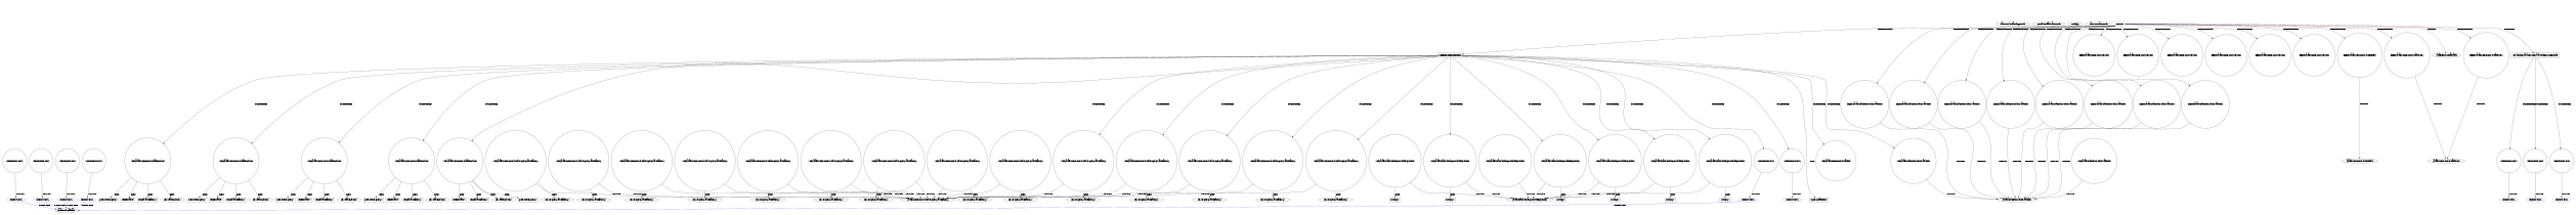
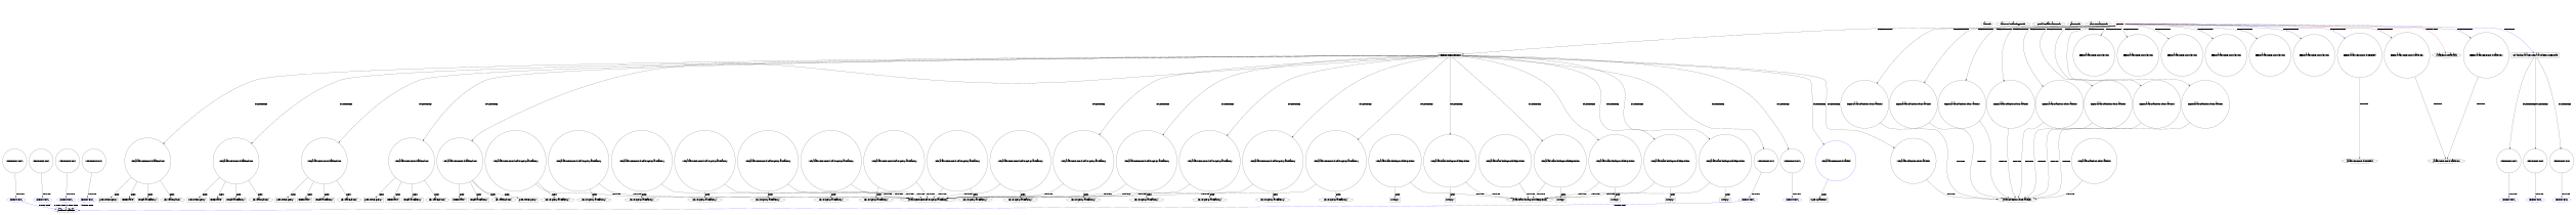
  digraph {
    fontname="DejaVu Serif"
    node [fontname="DejaVu Serif" isFrameworkType=false vertexType=VARIABLE_EXPRESION shape=circle]
    edge [fontname="DejaVu Serif"]
+   baseInfo [category=pattern graphId=880 isAnonymous=false possibleRelation=true isFrameworkType="" vertexType="" shape=""]
    frameworkRelatedTypesInfo [0="javafx.fxml.Initializable" isFrameworkType="" vertexType="" shape=""]
    possibleCollaborationsInfo [0="880~INSTANTIATION-~javafx.fxml.Initializable ~javafx.util.Callback ~false~true" 1="880~INSTANTIATION-~javafx.fxml.Initializable ~javafx.util.Callback ~false~true" 2="880~INSTANTIATION-CLIENT_METHOD_DECLARATION-~javafx.fxml.Initializable ~javafx.util.Callback ~false~true" 3="880~INSTANTIATION-~javafx.fxml.Initializable ~javafx.util.Callback ~false~true" 4="880~INSTANTIATION-~javafx.fxml.Initializable ~javafx.util.Callback ~false~true" isFrameworkType="" vertexType="" shape=""]
-   patternInfo [frequency=2.0 patternRootClient=0 label=multiply isFrameworkType="" vertexType="" shape=""]
+   patternInfo [frequency=2.0 patternRootClient=0 isFrameworkType="" vertexType="" shape=""]
    patternInstancesInfo [0="bianconejo-CEFX~/bianconejo-CEFX/CEFX-master/src/cefx/CEPrincipalController.java~CEPrincipalController~2114" 1="bianconejo-CEFX~/bianconejo-CEFX/CEFX-master/src/cefx/CECommandeController.java~CECommandeController~2084" isFrameworkType="" vertexType="" shape=""]
    n6 [label="javafx.util.Callback" vertexType=FRAMEWORK_INTERFACE_TYPE shape=""]
    n7 [color=blue label=ANONYMOUS vertexType=REFERENCE_ANONYMOUS_DECLARATION shape=""]
    n8 [color=blue label=ANONYMOUS vertexType=REFERENCE_ANONYMOUS_DECLARATION shape=""]
    n9 [color=blue label=ANONYMOUS vertexType=REFERENCE_ANONYMOUS_DECLARATION shape=""]
    n10 [color=blue label=ANONYMOUS vertexType=REFERENCE_ANONYMOUS_DECLARATION shape=""]
    n11 [color=blue label=ANONYMOUS vertexType=REFERENCE_ANONYMOUS_DECLARATION shape=""]
    n12 [label="VAR:ANONYMOUS"]
    n13 [label="VAR:ANONYMOUS"]
    n14 [label="VAR:ANONYMOUS"]
    n15 [label="VAR:ANONYMOUS"]
    n16 [label="VAR:ANONYMOUS"]
    n17 [label=METHOD_DECLARATION shape=box vertexType=CLIENT_METHOD_DECLARATION]
    n18 [label="VAR:javafx.scene.control.cell.PropertyValueFactory"]
    n19 [label="VAR:javafx.scene.control.cell.PropertyValueFactory"]
    n20 [label="VAR:javafx.scene.control.cell.PropertyValueFactory"]
    n21 [label="VAR:javafx.scene.control.cell.PropertyValueFactory"]
    n22 [label="VAR:javafx.scene.control.cell.PropertyValueFactory"]
    n23 [label="VAR:ANONYMOUS"]
    n24 [color=blue label="VAR:javafx.scene.control.Labeled"]
    n25 [label="VAR:javafx.scene.control.TableColumn"]
    n26 [label="VAR:javafx.scene.control.TableColumn"]
    n27 [label="VAR:javafx.scene.control.TableColumn"]
    n28 [label="VAR:javafx.scene.control.TableColumn"]
    n29 [label="VAR:javafx.scene.control.TableColumn"]
    n30 [label="super.updateItem()" shape=box vertexType=SUPER_CALL]
    n31 [label="VAR:javafx.collections.ObservableList"]
    n32 [label="VAR:javafx.beans.binding.DoubleExpression"]
    n33 [label="VAR:javafx.beans.binding.DoubleExpression"]
    n34 [label="VAR:javafx.beans.binding.DoubleExpression"]
    n35 [label="VAR:javafx.beans.binding.DoubleExpression"]
    n36 [label="VAR:javafx.beans.binding.DoubleExpression"]
    n37 [label="new PropertyValueFactory()" vertexType=CONSTRUCTOR_CALL shape=""]
-   n38 [label="javafx.scene.control.cell.PropertyValueFactory" vertexType=FRAMEWORK_CLASS_TYPE shape=""]
+   n38 [label="javafx.scene.scene.cell.PropertyValueFactory" vertexType=FRAMEWORK_CLASS_TYPE shape=""]
    n39 [label="new PropertyValueFactory()" vertexType=CONSTRUCTOR_CALL shape=""]
    n40 [label="new PropertyValueFactory()" vertexType=CONSTRUCTOR_CALL shape=""]
    n41 [label="new PropertyValueFactory()" vertexType=CONSTRUCTOR_CALL shape=""]
    n42 [label="new PropertyValueFactory()" vertexType=CONSTRUCTOR_CALL shape=""]
    n43 [color=blue label=ANONYMOUS vertexType=REFERENCE_ANONYMOUS_DECLARATION shape=""]
    n44 [label="new TableColumn()" vertexType=CONSTRUCTOR_CALL shape=""]
    n45 [label="prefWidthProperty()" shape=box vertexType=INSIDE_CALL]
    n46 [label="setResizable()" shape=box vertexType=INSIDE_CALL]
    n47 [label="setCellValueFactory()" shape=box vertexType=INSIDE_CALL]
    n48 [label="new TableColumn()" vertexType=CONSTRUCTOR_CALL shape=""]
    n49 [label="prefWidthProperty()" shape=box vertexType=INSIDE_CALL]
    n50 [label="setResizable()" shape=box vertexType=INSIDE_CALL]
    n51 [label="setCellValueFactory()" shape=box vertexType=INSIDE_CALL]
    n52 [label="new TableColumn()" vertexType=CONSTRUCTOR_CALL shape=""]
    n53 [label="prefWidthProperty()" shape=box vertexType=INSIDE_CALL]
    n54 [label="setResizable()" shape=box vertexType=INSIDE_CALL]
    n55 [label="setCellValueFactory()" shape=box vertexType=INSIDE_CALL]
    n56 [label="new TableColumn()" vertexType=CONSTRUCTOR_CALL shape=""]
    n57 [label="prefWidthProperty()" shape=box vertexType=INSIDE_CALL]
    n58 [label="setResizable()" shape=box vertexType=INSIDE_CALL]
    n59 [label="setCellValueFactory()" shape=box vertexType=INSIDE_CALL]
    n60 [label="new TableColumn()" vertexType=CONSTRUCTOR_CALL shape=""]
    n61 [label="prefWidthProperty()" shape=box vertexType=INSIDE_CALL]
    n62 [label="setResizable()" shape=box vertexType=INSIDE_CALL]
    n63 [label="setCellValueFactory()" shape=box vertexType=INSIDE_CALL]
    n64 [label="javafx.collections.ObservableList" vertexType=FRAMEWORK_INTERFACE_TYPE shape=""]
    n65 [label="multiply()" shape=box vertexType=INSIDE_CALL]
    n66 [label="javafx.beans.binding.DoubleExpression" vertexType=FRAMEWORK_CLASS_TYPE shape=""]
    n67 [label="multiply()" shape=box vertexType=INSIDE_CALL]
    n68 [label="multiply()" shape=box vertexType=INSIDE_CALL]
    n69 [label="multiply()" shape=box vertexType=INSIDE_CALL]
    n70 [label="multiply()" shape=box vertexType=INSIDE_CALL]
    n71 [color=red label=CLIENT vertexType=ROOT_CLIENT_CLASS_DECLARATION shape=""]
    n72 [label="FIELD:javafx.scene.control.Button" vertexType=FIELD_DECLARATION]
    n73 [label="FIELD:javafx.scene.control.Button" vertexType=FIELD_DECLARATION]
    n74 [label="FIELD:javafx.scene.control.Button" vertexType=FIELD_DECLARATION]
    n75 [label="FIELD:javafx.scene.control.Button" vertexType=FIELD_DECLARATION]
    n76 [label="FIELD:javafx.scene.control.Button" vertexType=FIELD_DECLARATION]
    n77 [label="FIELD:javafx.scene.control.Button" vertexType=FIELD_DECLARATION]
    n78 [label="FIELD:javafx.collections.ObservableList" vertexType=FIELD_DECLARATION]
    n79 [label="FIELD:javafx.collections.ObservableList" vertexType=FIELD_DECLARATION]
    n80 [label="FIELD:javafx.collections.ObservableList" vertexType=FIELD_DECLARATION]
    n81 [label="FIELD:javafx.collections.ObservableList" vertexType=FIELD_DECLARATION]
    n82 [label="FIELD:javafx.collections.ObservableList" vertexType=FIELD_DECLARATION]
    n83 [label="FIELD:javafx.collections.ObservableList" vertexType=FIELD_DECLARATION]
    n84 [label="FIELD:javafx.collections.ObservableList" vertexType=FIELD_DECLARATION]
    n85 [label="FIELD:javafx.collections.ObservableList" vertexType=FIELD_DECLARATION]
    n86 [label="void binding(java.net.URL,java.util.ResourceBundle)" shape=box vertexType=OVERRIDING_METHOD_DECLARATION]
    n87 [label="FIELD:javafx.scene.control.TextField" vertexType=FIELD_DECLARATION]
    n88 [label="javafx.fxml.Initializable" vertexType=FRAMEWORK_INTERFACE_TYPE shape=""]
    n89 [label="FIELD:javafx.scene.control.TableView" vertexType=FIELD_DECLARATION]
    n90 [label="FIELD:javafx.scene.control.TableView" vertexType=FIELD_DECLARATION]
    n91 [label="VAR:ANONYMOUS"]
    n92 [label="VAR:ANONYMOUS"]
    n93 [label="VAR:ANONYMOUS"]
    n94 [label="javafx.scene.control.TextField" vertexType=FRAMEWORK_CLASS_TYPE shape=""]
    n95 [label="javafx.scene.control.TableView" vertexType=FRAMEWORK_CLASS_TYPE shape=""]
    n96 [color=blue label=ANONYMOUS vertexType=REFERENCE_ANONYMOUS_DECLARATION shape=""]
    n97 [color=blue label=ANONYMOUS vertexType=REFERENCE_ANONYMOUS_DECLARATION shape=""]
    n98 [color=blue label=ANONYMOUS vertexType=REFERENCE_ANONYMOUS_DECLARATION shape=""]
    n99 [label="VAR:javafx.scene.control.cell.PropertyValueFactory"]
    n100 [label="new PropertyValueFactory()" vertexType=CONSTRUCTOR_CALL shape=""]
    n101 [label="VAR:javafx.scene.control.cell.PropertyValueFactory"]
    n102 [label="new PropertyValueFactory()" vertexType=CONSTRUCTOR_CALL shape=""]
    n103 [label="VAR:javafx.scene.control.cell.PropertyValueFactory"]
    n104 [label="new PropertyValueFactory()" vertexType=CONSTRUCTOR_CALL shape=""]
    n105 [label="VAR:javafx.scene.control.cell.PropertyValueFactory"]
    n106 [label="new PropertyValueFactory()" vertexType=CONSTRUCTOR_CALL shape=""]
    n107 [label="VAR:javafx.scene.control.cell.PropertyValueFactory"]
    n108 [label="new PropertyValueFactory()" vertexType=CONSTRUCTOR_CALL shape=""]
    n109 [label="VAR:javafx.scene.control.cell.PropertyValueFactory"]
    n110 [label="new PropertyValueFactory()" vertexType=CONSTRUCTOR_CALL shape=""]
    n111 [label="VAR:javafx.scene.control.cell.PropertyValueFactory"]
    n112 [label="new PropertyValueFactory()" vertexType=CONSTRUCTOR_CALL shape=""]
    n113 [label="VAR:javafx.scene.control.cell.PropertyValueFactory"]
    n114 [label="new PropertyValueFactory()" vertexType=CONSTRUCTOR_CALL shape=""]
    n115 [label="VAR:javafx.scene.control.cell.PropertyValueFactory"]
    n116 [label="new PropertyValueFactory()" vertexType=CONSTRUCTOR_CALL shape=""]
    n117 [label="VAR:javafx.collections.ObservableList"]
    n118 [label="VAR:javafx.beans.binding.DoubleExpression"]
    n119 [label="multiply()" shape=box vertexType=INSIDE_CALL]
    n120 [label="VAR:javafx.beans.binding.DoubleExpression"]
    n7 -> n6 [color=blue label=IMPLEMENT]
    n8 -> n6 [color=blue label=IMPLEMENT]
    n9 -> n6 [color=blue label=IMPLEMENT]
    n10 -> n6 [color=blue label=IMPLEMENT]
    n11 -> n6 [color=blue label=IMPLEMENT]
    n12 -> n9 [label=OF_TYPE]
    n13 -> n11 [label=OF_TYPE]
    n14 -> n7 [label=OF_TYPE]
    n15 -> n8 [label=OF_TYPE]
    n16 -> n10 [label=OF_TYPE]
    n17 -> n12 [label=INSTANTIATE]
    n17 -> n18 [label=INSTANTIATE]
    n17 -> n19 [label=INSTANTIATE]
    n17 -> n20 [label=INSTANTIATE]
    n17 -> n21 [label=INSTANTIATE]
    n17 -> n22 [label=INSTANTIATE]
    n17 -> n23 [label=INSTANTIATE]
    n17 -> n24 [label=INSTANTIATE]
    n17 -> n25 [label=INSTANTIATE]
    n17 -> n26 [label=INSTANTIATE]
    n17 -> n27 [label=INSTANTIATE]
    n17 -> n28 [label=INSTANTIATE]
    n17 -> n29 [label=INSTANTIATE]
-   n17 -> n30 [label=CALL]
+   n24 -> n30 [label=CALL]
    n17 -> n31 [label=INSTANTIATE]
    n17 -> n32 [label=INSTANTIATE]
    n17 -> n33 [label=INSTANTIATE]
    n17 -> n34 [label=INSTANTIATE]
    n17 -> n35 [label=INSTANTIATE]
    n17 -> n36 [label=INSTANTIATE]
    n18 -> n37 [label=CALL]
    n18 -> n38 [label=OF_TYPE]
    n19 -> n38 [label=OF_TYPE]
    n19 -> n39 [label=CALL]
    n20 -> n38 [label=OF_TYPE]
    n20 -> n40 [label=CALL]
    n21 -> n38 [label=OF_TYPE]
    n21 -> n41 [label=CALL]
    n22 -> n38 [label=OF_TYPE]
    n22 -> n42 [label=CALL]
    n23 -> n43 [label=OF_TYPE]
    n25 -> n44 [label=CALL]
    n25 -> n45 [label=CALL]
    n25 -> n46 [label=CALL]
    n25 -> n47 [label=CALL]
    n26 -> n48 [label=CALL]
    n26 -> n49 [label=CALL]
    n26 -> n50 [label=CALL]
    n26 -> n51 [label=CALL]
    n27 -> n52 [label=CALL]
    n27 -> n53 [label=CALL]
    n27 -> n54 [label=CALL]
    n27 -> n55 [label=CALL]
    n28 -> n56 [label=CALL]
    n28 -> n57 [label=CALL]
    n28 -> n58 [label=CALL]
    n28 -> n59 [label=CALL]
    n29 -> n60 [label=CALL]
    n29 -> n61 [label=CALL]
    n29 -> n62 [label=CALL]
    n29 -> n63 [label=CALL]
    n31 -> n64 [label=OF_TYPE]
    n32 -> n65 [label=CALL]
    n32 -> n66 [label=OF_TYPE]
    n33 -> n66 [label=OF_TYPE]
    n33 -> n67 [label=CALL]
    n34 -> n66 [label=OF_TYPE]
    n34 -> n68 [label=CALL]
    n35 -> n66 [label=OF_TYPE]
    n35 -> n69 [label=CALL]
    n36 -> n66 [label=OF_TYPE]
    n36 -> n70 [label=CALL]
    n71 -> n17 [label=DECLARE_FIELD]
    n71 -> n72 [label=DECLARE_FIELD]
    n71 -> n73 [label=DECLARE_FIELD]
    n71 -> n74 [label=DECLARE_FIELD]
    n71 -> n75 [label=DECLARE_FIELD]
    n71 -> n76 [label=DECLARE_FIELD]
    n71 -> n77 [label=DECLARE_FIELD]
    n71 -> n78 [label=DECLARE_FIELD]
    n71 -> n79 [label=DECLARE_FIELD]
    n71 -> n80 [label=DECLARE_FIELD]
    n71 -> n81 [label=DECLARE_FIELD]
    n71 -> n82 [label=DECLARE_FIELD]
    n71 -> n83 [label=DECLARE_FIELD]
    n71 -> n84 [label=DECLARE_FIELD]
    n71 -> n85 [label=DECLARE_FIELD]
-   n71 -> n86 [label=OVERRIDE]
+   n71 -> n86 [label=OVERRIDE color=blue]
    n71 -> n87 [color=blue label=DECLARE_FIELD]
-   n71 -> n88 [color=red label=OF_TYPE]
+   n71 -> n88 [color=red label=IMPLEMENT]
    n71 -> n89 [label=DECLARE_FIELD]
    n71 -> n90 [label=DECLARE_FIELD]
    n78 -> n64 [label=OF_TYPE]
    n79 -> n64 [label=OF_TYPE]
    n80 -> n64 [label=OF_TYPE]
    n81 -> n64 [label=OF_TYPE]
    n82 -> n64 [label=OF_TYPE]
    n83 -> n64 [label=OF_TYPE]
    n84 -> n64 [label=OF_TYPE]
    n85 -> n64 [label=OF_TYPE]
    n86 -> n91 [label=INSTANTIATE]
    n86 -> n92 [label=INSTANTIATE]
    n86 -> n93 [label=INSTANTIATE]
    n87 -> n94 [color=blue label=OF_TYPE]
    n89 -> n95 [label=OF_TYPE]
    n90 -> n95 [label=OF_TYPE]
    n91 -> n96 [label=OF_TYPE]
    n92 -> n97 [label=OF_TYPE]
    n93 -> n98 [label=OF_TYPE]
    n99 -> n38 [label=OF_TYPE]
    n99 -> n100 [label=CALL]
    n101 -> n38 [label=OF_TYPE]
    n101 -> n102 [label=CALL]
    n103 -> n38 [label=OF_TYPE]
    n103 -> n104 [label=CALL]
    n105 -> n38 [label=OF_TYPE]
    n105 -> n106 [label=CALL]
    n107 -> n38 [label=OF_TYPE]
    n107 -> n108 [label=CALL]
    n109 -> n38 [label=OF_TYPE]
    n109 -> n110 [label=CALL]
    n111 -> n38 [label=OF_TYPE]
    n111 -> n112 [label=CALL]
    n113 -> n38 [label=OF_TYPE]
    n113 -> n114 [label=CALL]
    n115 -> n38 [label=OF_TYPE]
    n115 -> n116 [label=CALL]
    n117 -> n64 [label=OF_TYPE]
    n118 -> n66 [label=OF_TYPE]
    n118 -> n119 [label=CALL]
    n120 -> n66 [label=OF_TYPE]
  }
